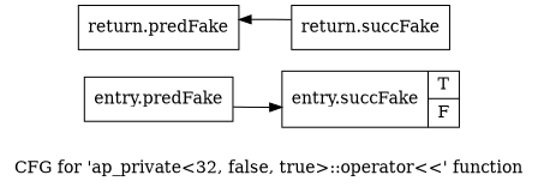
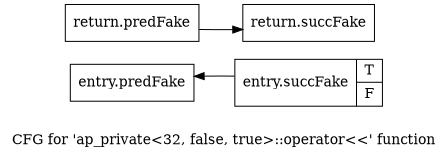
  digraph {
    label="CFG for 'ap_private\<32, false, true\>::operator\<\<' function"
    rankdir=LR
    node [shape=record filename="/home/omerfaruk/tools/Xilinx/Vitis_HLS/2023.2/include/etc/ap_private.h" linenumber=2622]
    edge [execusionnum=3 filename="/home/omerfaruk/tools/Xilinx/Vitis_HLS/2023.2/include/etc/ap_private.h"]
    n1 [label="{entry.predFake}" filename="" linenumber=""]
    n2 [label="{entry.succFake|{<s0>T|<s1>F}}"]
    n3 [label="{return.predFake}"]
    n4 [label="{return.succFake}"]
-   n1 -> n2
-   n4 -> n3
+   n2 -> n1
+   n3 -> n4
  }
